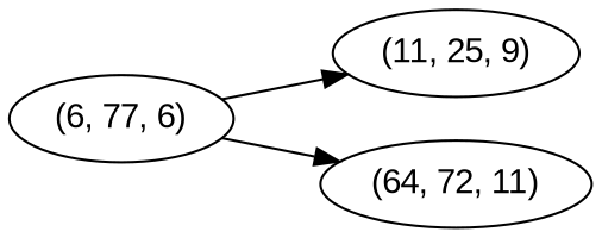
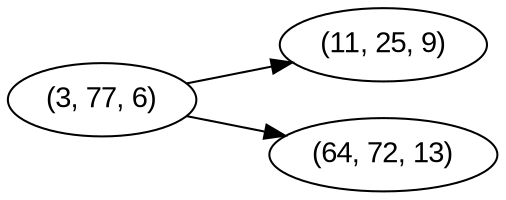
  digraph {
    fontname="Liberation Sans"
    rankdir=LR
    node [fontname="Liberation Sans"]
    edge [fontname="Liberation Sans"]
-   "(6, 77, 6)"
+   "(6, 77, 6)" [label="(3, 77, 6)"]
    "(11, 25, 9)"
-   "(64, 72, 11)"
+   "(64, 72, 11)" [label="(64, 72, 13)"]
    "(6, 77, 6)" -> "(11, 25, 9)"
    "(6, 77, 6)" -> "(64, 72, 11)"
  }
